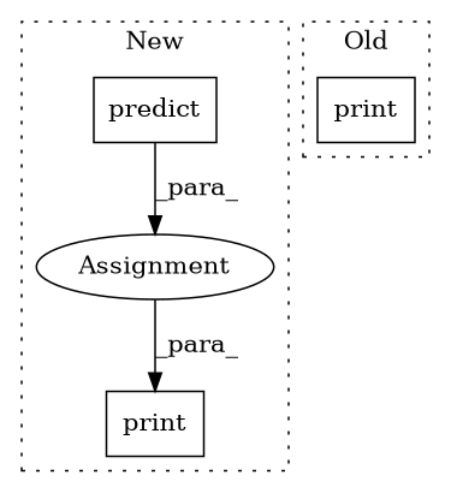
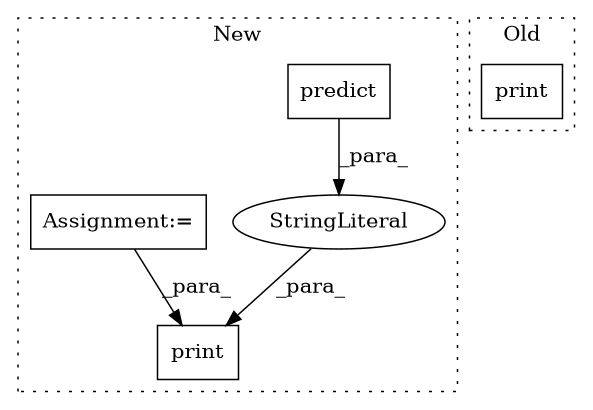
  digraph {
    fontname="DejaVu Serif"
    node [a=32 fontname="DejaVu Serif" l="6,1" shape=box]
    edge [fontname="DejaVu Serif"]
    n1 [l="8,1" label=predict s="2138,2151"]
    n2 [label=print s="2303,2331"]
-   n3 [a=45 l=13 label=Assignment s=2309 shape=ellipse]
+   n3 [a=45 l=13 label=StringLiteral s=2309 shape=ellipse]
+   n4 [a=7 l=1 label="Assignment:=" s=2131]
    n5 [label=print s="2441,2487"]
    subgraph cluster_1 {
      label=New
      style=dotted
      n1
      n2
      n3
+     n4
    }
    subgraph cluster_2 {
      label=Old
      style=dotted
      n5
    }
    n1 -> n3 [label=_para_]
    n3 -> n2 [label=_para_]
+   n4 -> n2 [label=_para_]
  }
